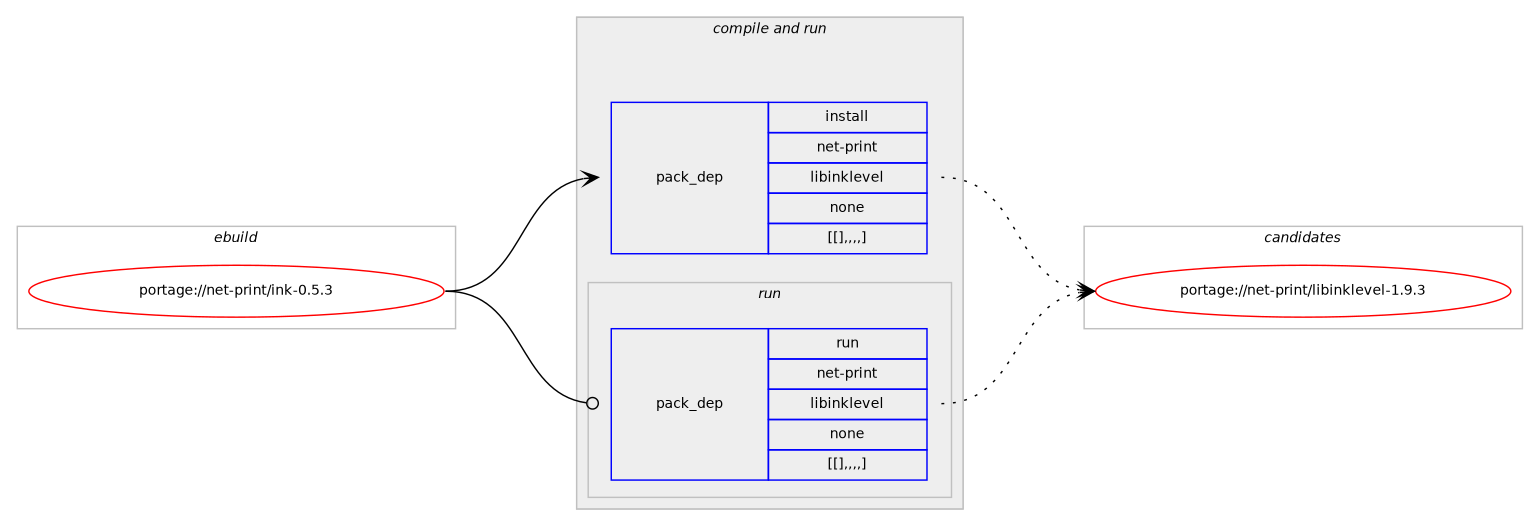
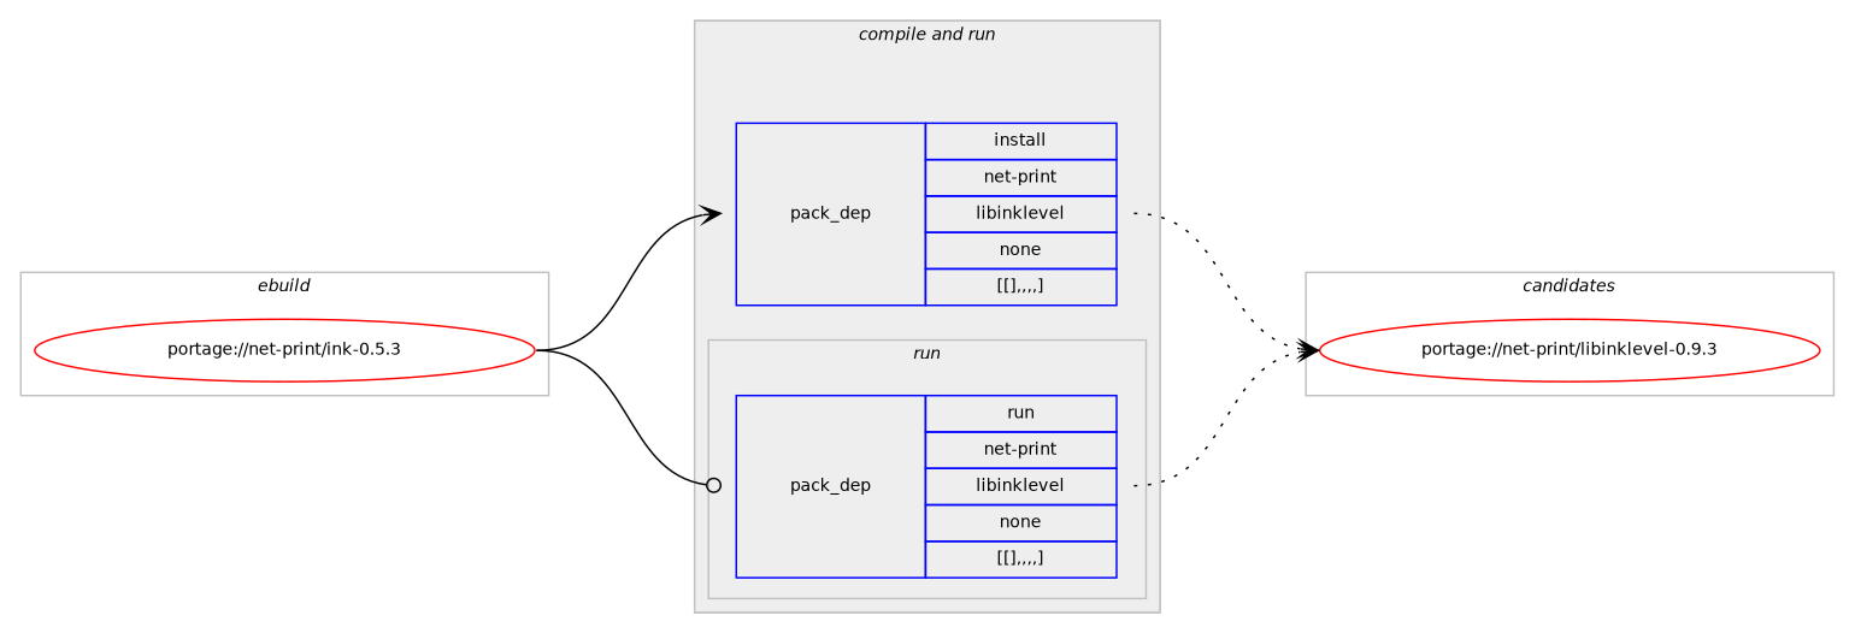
  digraph {
    compound=true
    concentrate=true
    fontname=Helvetica
    fontsize=10
    newrank=true
    rankdir=LR
    ranksep=1.5
    node [color=red fontname=Helvetica fontsize=10]
    edge [arrowhead=vee headport=w style=solid tailport=e weight=20]
    n1 [label="portage://net-print/ink-0.5.3" width=4]
    n2 [color=blue label=<<TABLE BORDER="0" CELLBORDER="1" CELLSPACING="0" CELLPADDING="4" WIDTH="220"><TR><TD ROWSPAN="6" CELLPADDING="30">pack_dep</TD></TR><TR><TD WIDTH="110">install</TD></TR><TR><TD>net-print</TD></TR><TR><TD>libinklevel</TD></TR><TR><TD>none</TD></TR><TR><TD>[[],,,,]</TD></TR></TABLE>> shape=none]
    n3 [color=blue label=<<TABLE BORDER="0" CELLBORDER="1" CELLSPACING="0" CELLPADDING="4" WIDTH="220"><TR><TD ROWSPAN="6" CELLPADDING="30">pack_dep</TD></TR><TR><TD WIDTH="110">run</TD></TR><TR><TD>net-print</TD></TR><TR><TD>libinklevel</TD></TR><TR><TD>none</TD></TR><TR><TD>[[],,,,]</TD></TR></TABLE>> shape=none]
-   n4 [label="portage://net-print/libinklevel-1.9.3" width=4]
+   n4 [label="portage://net-print/libinklevel-0.9.3" width=4]
    subgraph cluster_1 {
      color=gray
      label=<<i>ebuild</i>>
      n1
    }
    subgraph cluster_2 {
      color=gray
      label=<<i>dependencies</i>>
      subgraph cluster_3 {
        color=gray
        fillcolor="#eeeeee"
        label=<<i>compile</i>>
        style=filled
        subgraph sub_4 {
          color=gray
          fillcolor="#eeeeee"
          label=<<i>compile</i>>
          style=filled
          n2
        }
      }
      subgraph cluster_5 {
        color=gray
        fillcolor="#eeeeee"
        label=<<i>compile and run</i>>
        style=filled
      }
      subgraph cluster_6 {
        color=gray
        fillcolor="#eeeeee"
        label=<<i>run</i>>
        style=filled
        subgraph sub_7 {
          color=gray
          fillcolor="#eeeeee"
          label=<<i>run</i>>
          style=filled
          n3
        }
      }
    }
    subgraph cluster_8 {
      color=gray
      label=<<i>candidates</i>>
      rank=same
      subgraph sub_9 {
        color=black
        label=<<i>candidates</i>>
        nodesep=1
        rank=same
        n4
      }
      subgraph sub_10 {
        color=black
        label=<<i>candidates</i>>
        nodesep=1
        rank=same
        n4
      }
    }
    n1 -> n2
    n1 -> n3 [arrowhead=odot]
    n2 -> n4 [style=dotted weight=100]
    n3 -> n4 [style=dotted weight=100]
  }
